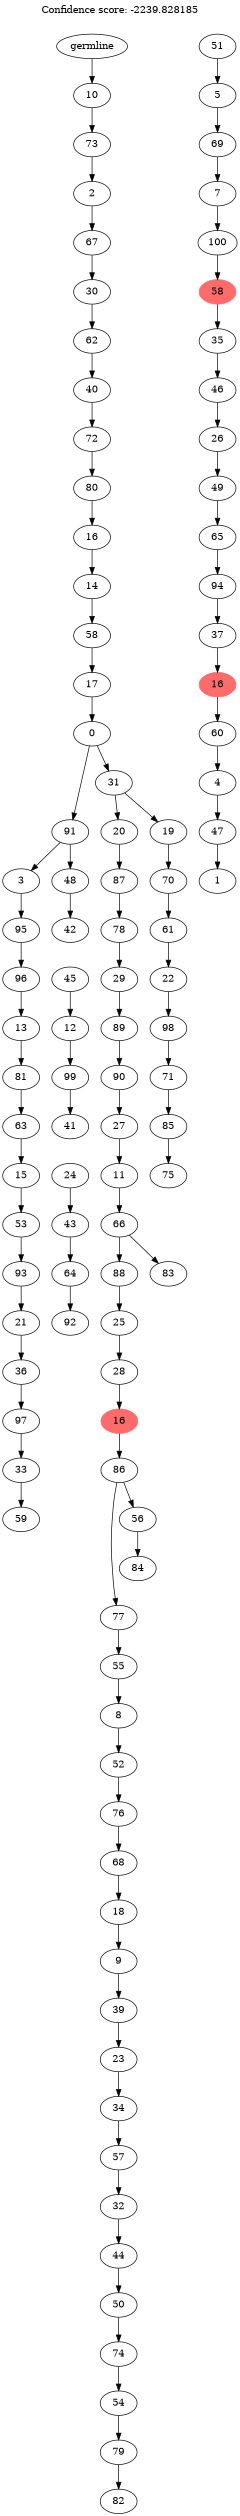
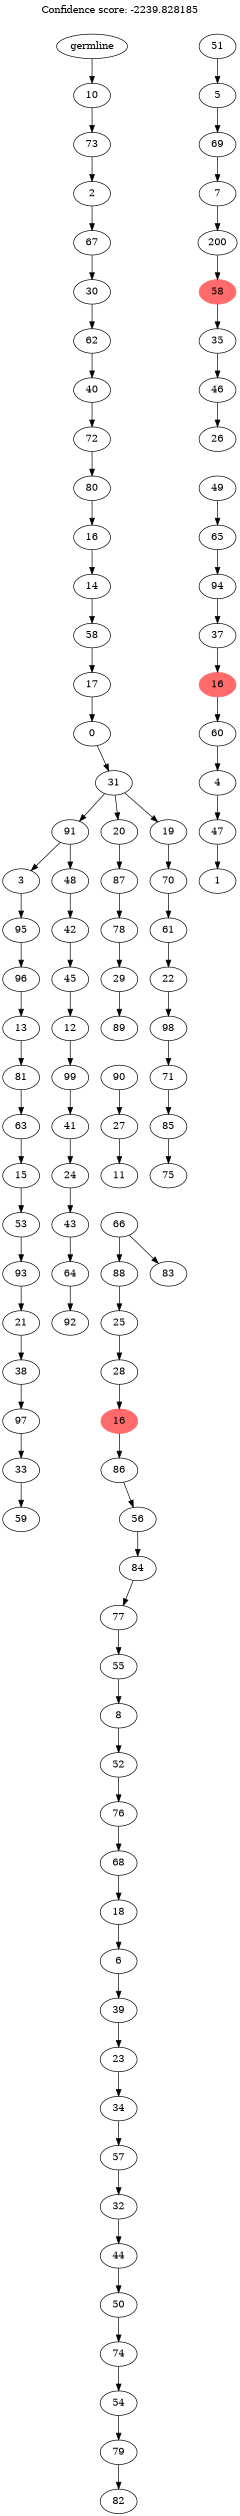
  digraph {
    label="Confidence score: -2239.828185"
    labelloc=t
    n1 [label=79]
    n2 [label=82]
    n3 [label=54]
    n4 [label=74]
    n5 [label=50]
    n6 [label=44]
    n7 [label=32]
    n8 [label=57]
    n9 [label=34]
    n10 [label=23]
    n11 [label=39]
-   n12 [label=9]
+   n12 [label=6]
    n13 [label=18]
    n14 [label=68]
    n15 [label=76]
    n16 [label=52]
    n17 [label=8]
    n18 [label=55]
    n19 [label=77]
    n20 [label=84]
    n21 [label=56]
    n22 [label=86]
    n23 [color=indianred1 label=16 style=filled]
    n24 [label=28]
    n25 [label=25]
    n26 [label=88]
    n27 [label=47]
    n28 [label=1]
    n29 [label=4]
    n30 [label=60]
    n31 [color=indianred1 label=16 style=filled]
    n32 [label=37]
    n33 [label=94]
    n34 [label=65]
    n35 [label=49]
    n36 [label=26]
    n37 [label=46]
    n38 [label=35]
    n39 [color=indianred1 label=58 style=filled]
-   n40 [label=100]
+   n40 [label=200]
    n41 [label=7]
    n42 [label=69]
    n43 [label=5]
    n44 [label=51]
    n45 [label=83]
    n46 [label=66]
    n47 [label=11]
    n48 [label=27]
    n49 [label=90]
    n50 [label=89]
    n51 [label=29]
    n52 [label=78]
    n53 [label=87]
    n54 [label=20]
    n55 [label=85]
    n56 [label=75]
    n57 [label=71]
    n58 [label=98]
    n59 [label=22]
    n60 [label=61]
    n61 [label=70]
    n62 [label=19]
    n63 [label=33]
    n64 [label=59]
    n65 [label=97]
-   n66 [label=36]
+   n66 [label=38]
    n67 [label=21]
    n68 [label=93]
    n69 [label=53]
    n70 [label=15]
    n71 [label=63]
    n72 [label=81]
    n73 [label=13]
    n74 [label=96]
    n75 [label=95]
    n76 [label=3]
    n77 [label=64]
    n78 [label=92]
    n79 [label=43]
    n80 [label=24]
    n81 [label=41]
    n82 [label=99]
    n83 [label=12]
    n84 [label=45]
    n85 [label=42]
    n86 [label=48]
    n87 [label=91]
    n88 [label=31]
    n89 [label=0]
    n90 [label=17]
    n91 [label=58]
    n92 [label=14]
    n93 [label=16]
    n94 [label=80]
    n95 [label=72]
    n96 [label=40]
    n97 [label=62]
    n98 [label=30]
    n99 [label=67]
    n100 [label=2]
    n101 [label=73]
    n102 [label=10]
    n103 [label=germline]
    n1 -> n2
    n3 -> n1
    n4 -> n3
    n5 -> n4
    n6 -> n5
    n7 -> n6
    n8 -> n7
    n9 -> n8
    n10 -> n9
    n11 -> n10
    n12 -> n11
    n13 -> n12
    n14 -> n13
    n15 -> n14
    n16 -> n15
    n17 -> n16
    n18 -> n17
    n19 -> n18
-   n22 -> n19
+   n20 -> n19
    n21 -> n20
    n22 -> n21
    n23 -> n22
    n24 -> n23
    n25 -> n24
    n26 -> n25
    n27 -> n28
    n29 -> n27
    n30 -> n29
    n31 -> n30
    n32 -> n31
    n33 -> n32
    n34 -> n33
    n35 -> n34
-   n36 -> n35
    n37 -> n36
    n38 -> n37
    n39 -> n38
    n40 -> n39
    n41 -> n40
    n42 -> n41
    n43 -> n42
    n44 -> n43
    n46 -> n26
    n46 -> n45
-   n47 -> n46
    n48 -> n47
    n49 -> n48
-   n50 -> n49
    n51 -> n50
    n52 -> n51
    n53 -> n52
    n54 -> n53
    n55 -> n56
    n57 -> n55
    n58 -> n57
    n59 -> n58
    n60 -> n59
    n61 -> n60
    n62 -> n61
    n63 -> n64
    n65 -> n63
    n66 -> n65
    n67 -> n66
    n68 -> n67
    n69 -> n68
    n70 -> n69
    n71 -> n70
    n72 -> n71
    n73 -> n72
    n74 -> n73
    n75 -> n74
    n76 -> n75
    n77 -> n78
    n79 -> n77
    n80 -> n79
+   n81 -> n80
    n82 -> n81
    n83 -> n82
    n84 -> n83
+   n85 -> n84
    n86 -> n85
    n87 -> n76
    n87 -> n86
    n88 -> n54
    n88 -> n62
-   n89 -> n87
+   n88 -> n87
    n89 -> n88
    n90 -> n89
    n91 -> n90
    n92 -> n91
    n93 -> n92
    n94 -> n93
    n95 -> n94
    n96 -> n95
    n97 -> n96
    n98 -> n97
    n99 -> n98
    n100 -> n99
    n101 -> n100
    n102 -> n101
    n103 -> n102
  }
